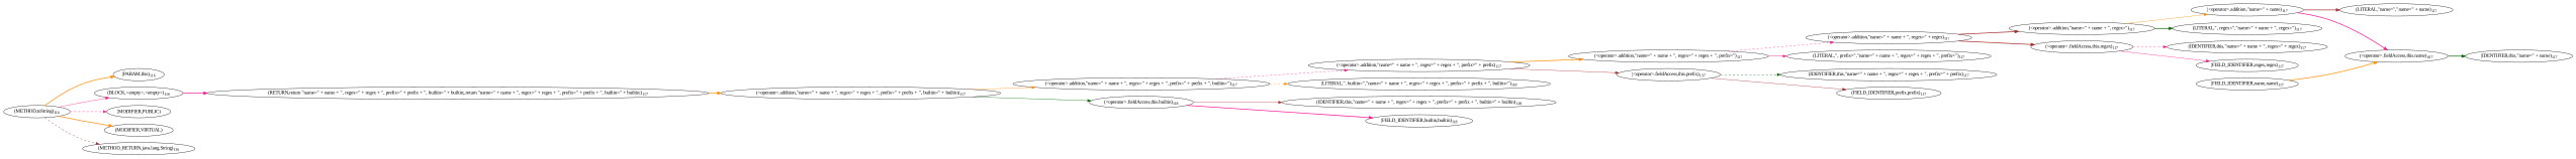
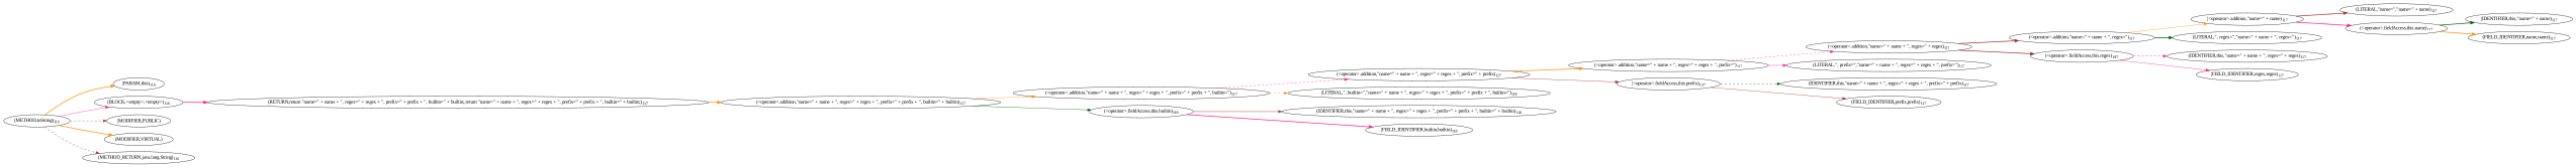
  digraph {
    fontname="Liberation Serif"
    rankdir=LR
    node [fontname="Liberation Serif"]
    edge [color=deeppink fontname="Liberation Serif" style=bold]
    n1 [label=<(METHOD,toString)<SUB>116</SUB>>]
    n2 [label=<(PARAM,this)<SUB>116</SUB>>]
    n3 [label=<(BLOCK,&lt;empty&gt;,&lt;empty&gt;)<SUB>116</SUB>>]
    n4 [label=<(MODIFIER,PUBLIC)>]
    n5 [label=<(MODIFIER,VIRTUAL)>]
    n6 [label=<(METHOD_RETURN,java.lang.String)<SUB>116</SUB>>]
    n7 [label=<(RETURN,return &quot;name=&quot; + name + &quot;, regex=&quot; + regex + &quot;, prefix=&quot; + prefix + &quot;, builtin=&quot; + builtin;,return &quot;name=&quot; + name + &quot;, regex=&quot; + regex + &quot;, prefix=&quot; + prefix + &quot;, builtin=&quot; + builtin;)<SUB>117</SUB>>]
    n8 [label=<(&lt;operator&gt;.addition,&quot;name=&quot; + name + &quot;, regex=&quot; + regex + &quot;, prefix=&quot; + prefix + &quot;, builtin=&quot; + builtin)<SUB>117</SUB>>]
    n9 [label=<(&lt;operator&gt;.addition,&quot;name=&quot; + name + &quot;, regex=&quot; + regex + &quot;, prefix=&quot; + prefix + &quot;, builtin=&quot;)<SUB>117</SUB>>]
    n10 [label=<(&lt;operator&gt;.fieldAccess,this.builtin)<SUB>118</SUB>>]
    n11 [label=<(&lt;operator&gt;.addition,&quot;name=&quot; + name + &quot;, regex=&quot; + regex + &quot;, prefix=&quot; + prefix)<SUB>117</SUB>>]
    n12 [label=<(LITERAL,&quot;, builtin=&quot;,&quot;name=&quot; + name + &quot;, regex=&quot; + regex + &quot;, prefix=&quot; + prefix + &quot;, builtin=&quot;)<SUB>118</SUB>>]
    n13 [label=<(IDENTIFIER,this,&quot;name=&quot; + name + &quot;, regex=&quot; + regex + &quot;, prefix=&quot; + prefix + &quot;, builtin=&quot; + builtin)<SUB>118</SUB>>]
    n14 [label=<(FIELD_IDENTIFIER,builtin,builtin)<SUB>118</SUB>>]
    n15 [label=<(&lt;operator&gt;.addition,&quot;name=&quot; + name + &quot;, regex=&quot; + regex + &quot;, prefix=&quot;)<SUB>117</SUB>>]
    n16 [label=<(&lt;operator&gt;.fieldAccess,this.prefix)<SUB>137</SUB>>]
    n17 [label=<(&lt;operator&gt;.addition,&quot;name=&quot; + name + &quot;, regex=&quot; + regex)<SUB>117</SUB>>]
    n18 [label=<(LITERAL,&quot;, prefix=&quot;,&quot;name=&quot; + name + &quot;, regex=&quot; + regex + &quot;, prefix=&quot;)<SUB>117</SUB>>]
    n19 [label=<(IDENTIFIER,this,&quot;name=&quot; + name + &quot;, regex=&quot; + regex + &quot;, prefix=&quot; + prefix)<SUB>117</SUB>>]
    n20 [label=<(FIELD_IDENTIFIER,prefix,prefix)<SUB>117</SUB>>]
    n21 [label=<(&lt;operator&gt;.addition,&quot;name=&quot; + name + &quot;, regex=&quot;)<SUB>117</SUB>>]
-   n22 [label=<(&lt;operator&gt;.fieldAccess,this.regex)<SUB>117</SUB>>]
+   n22 [label=<(&lt;operator&gt;.fieldAccess,this.regex)<SUB>197</SUB>>]
    n23 [label=<(&lt;operator&gt;.addition,&quot;name=&quot; + name)<SUB>117</SUB>>]
    n24 [label=<(LITERAL,&quot;, regex=&quot;,&quot;name=&quot; + name + &quot;, regex=&quot;)<SUB>117</SUB>>]
    n25 [label=<(IDENTIFIER,this,&quot;name=&quot; + name + &quot;, regex=&quot; + regex)<SUB>117</SUB>>]
    n26 [label=<(FIELD_IDENTIFIER,regex,regex)<SUB>117</SUB>>]
    n27 [label=<(LITERAL,&quot;name=&quot;,&quot;name=&quot; + name)<SUB>117</SUB>>]
-   n28 [label=<(&lt;operator&gt;.fieldAccess,this.name)<SUB>107</SUB>>]
+   n28 [label=<(&lt;operator&gt;.fieldAccess,this.name)<SUB>117</SUB>>]
    n29 [label=<(IDENTIFIER,this,&quot;name=&quot; + name)<SUB>117</SUB>>]
    n30 [label=<(FIELD_IDENTIFIER,name,name)<SUB>117</SUB>>]
    n1 -> n2 [color=darkorange]
    n1 -> n3 [style=solid]
-   n1 -> n4 [style=dashed]
+   n1 -> n4 [color=brown style=dashed]
    n1 -> n5 [color=darkorange]
    n1 -> n6 [color=brown style=dashed]
    n3 -> n7
    n7 -> n8 [color=darkorange]
    n8 -> n9 [color=darkorange style=solid]
    n8 -> n10 [color=darkgreen style=solid]
    n9 -> n11 [style=dashed]
    n9 -> n12 [color=darkorange style=dashed]
    n10 -> n13 [color=brown style=solid]
    n10 -> n14
    n11 -> n15 [color=darkorange]
    n11 -> n16 [color=brown style=solid]
    n15 -> n17 [style=dashed]
    n15 -> n18 [style=solid]
    n16 -> n19 [color=darkgreen style=dashed]
    n16 -> n20 [color=brown style=solid]
    n17 -> n21 [color=brown]
    n17 -> n22 [color=brown]
    n21 -> n23 [color=darkorange style=solid]
    n21 -> n24 [color=darkgreen]
    n22 -> n25 [style=dashed]
    n22 -> n26 [style=solid]
    n23 -> n27 [color=brown]
    n23 -> n28
    n28 -> n29 [color=darkgreen]
-   n30 -> n28 [color=darkorange]
+   n28 -> n30 [color=darkorange]
  }
